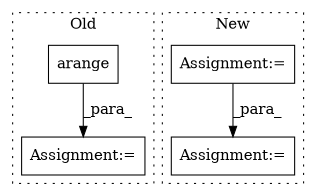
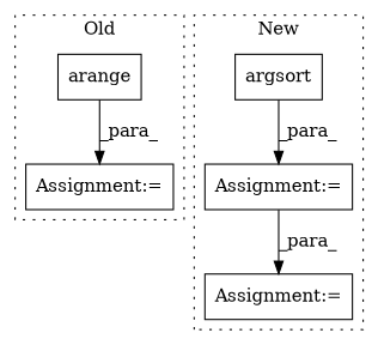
  digraph {
    node [a=7 l=1 shape=box]
    n1 [a=32 l="7,1" label=arange s="23809,23837"]
    n2 [label="Assignment:=" s=24033]
+   n3 [a=32 l="8,1" label=argsort s="26880,26903"]
    n4 [label="Assignment:=" s=27015]
    n5 [label="Assignment:=" s=26873]
    subgraph cluster_1 {
      label=Old
      style=dotted
      n1
      n2
    }
    subgraph cluster_2 {
      label=New
      style=dotted
+     n3
      n4
      n5
    }
    n1 -> n2 [label=_para_]
+   n3 -> n5 [label=_para_]
    n5 -> n4 [label=_para_]
  }
